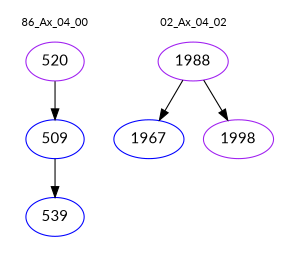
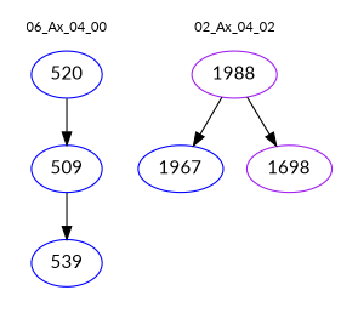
  digraph {
    fontname=Lato
    node [color=blue fontname=Lato]
    edge [color=black fontname=Lato]
-   n1 [color=purple label=520]
+   n1 [label=520]
    n2 [label=539]
    n3 [label=509]
    n4 [color=purple label=1988]
    n5 [label=1967]
-   n6 [color=purple label=1998]
+   n6 [color=purple label=1698]
    subgraph cluster_1 {
      color=white
      fontsize=10
-     label="86_Ax_04_00"
+     label="06_Ax_04_00"
      n1
      n2
      n3
    }
    subgraph cluster_2 {
      color=white
      fontsize=10
      label="02_Ax_04_02"
      n4
      n5
      n6
    }
    n1 -> n3
    n3 -> n2
    n4 -> n5
    n4 -> n6
  }
